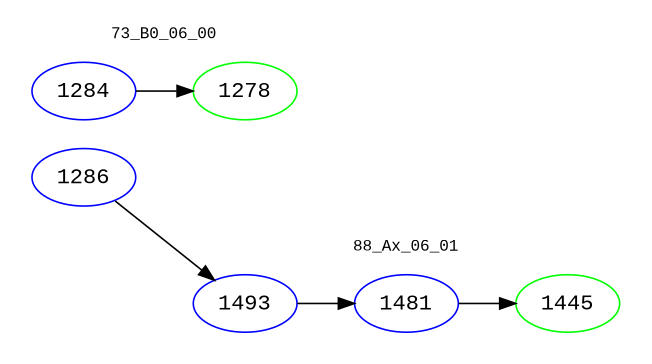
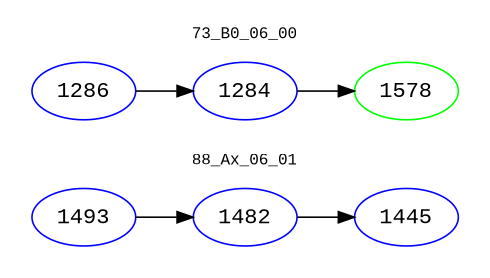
  digraph {
    fontname="Liberation Mono"
    rankdir=LR
    node [color=blue fontname="Liberation Mono"]
    edge [color=black fontname="Liberation Mono"]
    n1 [label=1493]
-   n2 [label=1481]
-   n3 [color=green label=1445]
+   n2 [label=1482]
+   n3 [label=1445]
    n4 [label=1286]
    n5 [label=1284]
-   n6 [color=green label=1278]
+   n6 [color=green label=1578]
    subgraph cluster_1 {
      color=white
      fontsize=10
      label="88_Ax_06_01"
      n1
      n2
      n3
    }
    subgraph cluster_2 {
      color=white
      fontsize=10
      label="73_B0_06_00"
      n4
      n5
      n6
    }
    n1 -> n2
    n2 -> n3
-   n4 -> n1
+   n4 -> n5
    n5 -> n6
  }
